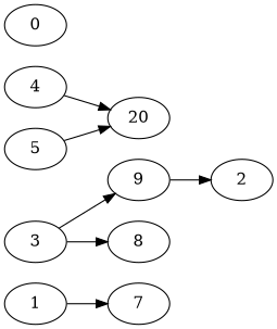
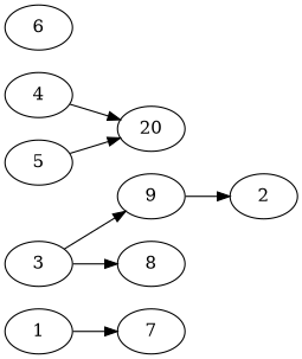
  digraph {
    rankdir=LR
    node [alpha=0.01]
    1 [alpha=0.20 expect_size=43274240]
    7 [expect_size=49540096]
    2 [alpha=0.07 expect_size=41954304]
    9 [alpha=0.11 expect_size=17129472]
    3 [expect_size=30075904]
    8 [alpha=0.06 expect_size=17471488]
    4 [expect_size=41273344]
    n8 [alpha=0.16 expect_size=43305984 label=20]
    5 [expect_size=7463936]
-   6 [alpha=0.07 expect_size=31293440 label=0]
+   6 [alpha=0.07 expect_size=31293440]
    1 -> 7
    9 -> 2
    3 -> 9
    3 -> 8
    4 -> n8
    5 -> n8
  }
